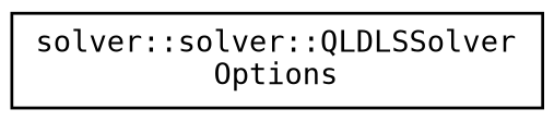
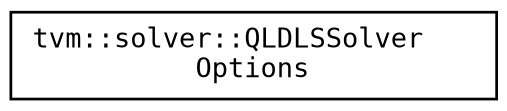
  digraph {
    rankdir=LR
    fontname="DejaVu Sans Mono"
-   n1 [color=black fillcolor=white fontname="DejaVu Sans Mono" fontsize=10 height=0.2 label="solver::solver::QLDLSSolver\lOptions" shape=record style=filled width=0.4]
+   n1 [color=black fillcolor=white fontname="DejaVu Sans Mono" fontsize=10 height=0.2 label="tvm::solver::QLDLSSolver\lOptions" shape=record style=filled width=0.4]
  }
